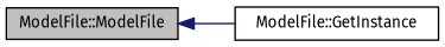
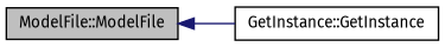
  digraph {
    rankdir=LR
    fontname="Fira Sans"
    node [color=black fontname="Fira Sans" fontsize=10 shape=record style=filled]
    n1 [fillcolor=grey75 fontcolor=black height=0.2 label="ModelFile::ModelFile" width=0.4]
-   n2 [fillcolor=white height=0.2 label="ModelFile::GetInstance" width=0.4]
+   n2 [fillcolor=white height=0.2 label="GetInstance::GetInstance" width=0.4]
    n1 -> n2 [color=midnightblue dir=back fontname="Fira Sans" fontsize=10 labelfontname=Helvetica labelfontsize=10 style=solid]
  }
